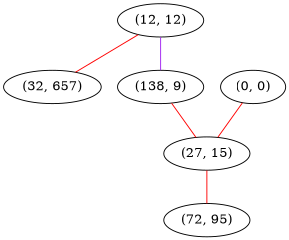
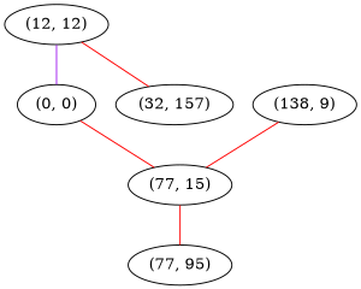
  graph {
    edge [color=red weight=1]
    "(12, 12)"
    "(0, 0)"
-   "(32, 157)" [label="(32, 657)"]
-   "(77, 15)" [label="(27, 15)"]
-   "(72, 95)"
+   "(32, 157)"
+   "(77, 15)"
+   "(72, 95)" [label="(77, 95)"]
    n6 [label="(138, 9)"]
-   "(12, 12)" -- n6 [color=purple weight=4]
+   "(12, 12)" -- "(0, 0)" [color=purple weight=4]
    "(12, 12)" -- "(32, 157)"
    "(0, 0)" -- "(77, 15)"
    "(77, 15)" -- "(72, 95)"
    n6 -- "(77, 15)"
  }
